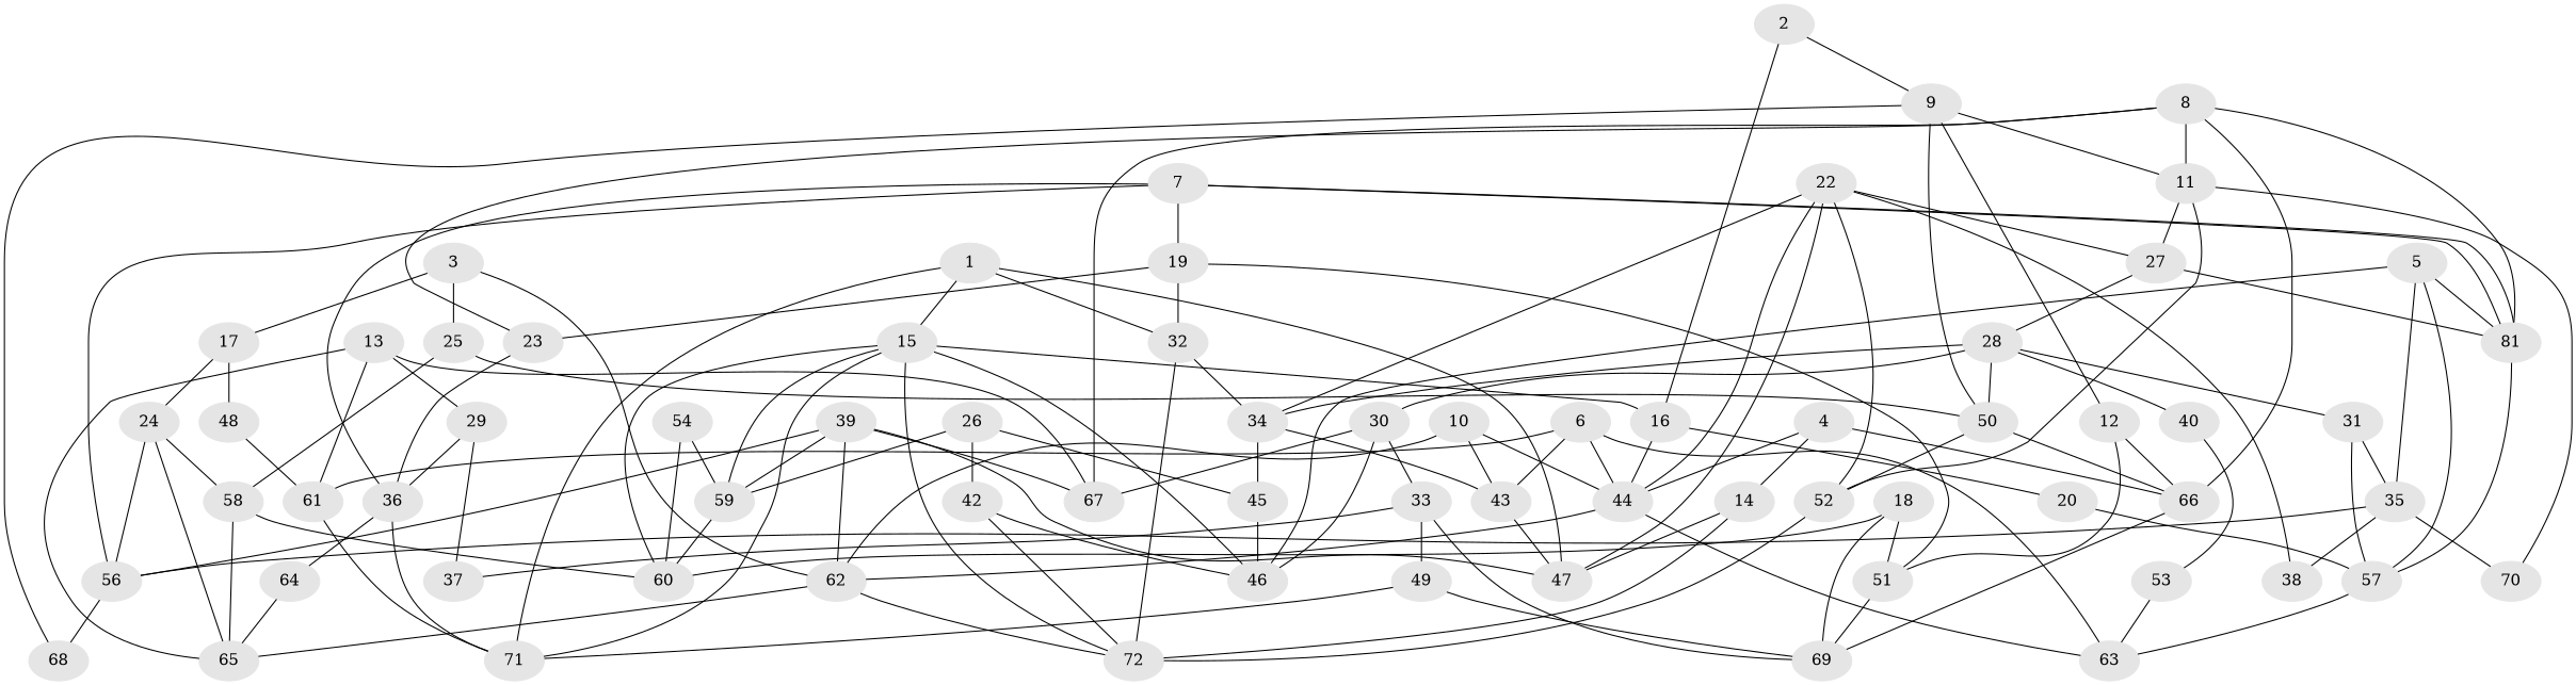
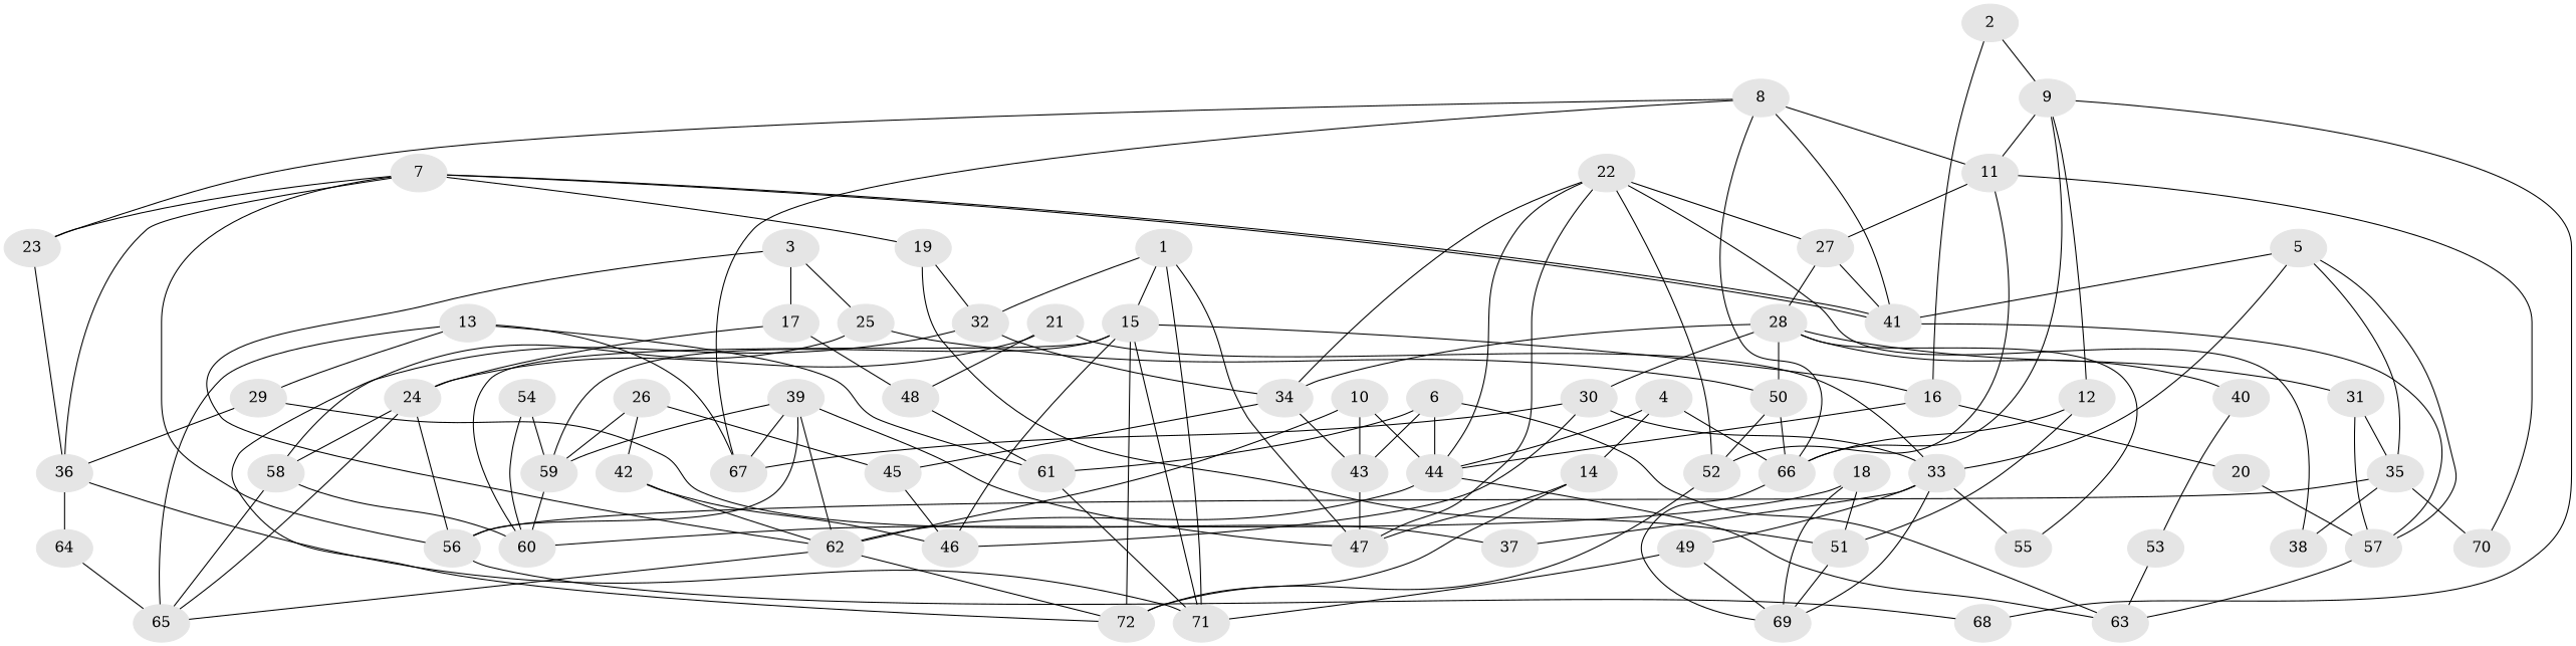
  graph {
    node [color=gray90 style=filled]
    1
    15
    32
    47
    71
    16
    46
    72
    59
    60
    34
    2
    9
    11
    12
    50
    68
    44
    20
    3
    17
    25
    62
    24
    48
    58
    65
    4
    14
    66
    63
    69
    5
    35
-   41 [label=81]
+   41
    57
    56
    70
    38
    6
    43
    61
    7
    19
    23
    36
    51
    64
    8
    67
    27
    52
    10
    28
    13
    29
    37
    18
+   21
    33
+   55
    49
    22
    45
    26
    42
    30
    31
    40
    53
    39
    54
    1 -- 15
    1 -- 32
    1 -- 47
    1 -- 71
    15 -- 71
    15 -- 16
    15 -- 46
    15 -- 72
    15 -- 59
    15 -- 60
    32 -- 72
    32 -- 34
    16 -- 44
    16 -- 20
    59 -- 60
    34 -- 43
    34 -- 45
    2 -- 16
    2 -- 9
    9 -- 11
    9 -- 12
-   9 -- 50
+   9 -- 66
    9 -- 68
    11 -- 70
    11 -- 27
    11 -- 52
    12 -- 66
    12 -- 51
    50 -- 66
    50 -- 52
    44 -- 62
    44 -- 63
    20 -- 57
    3 -- 17
    3 -- 25
    3 -- 62
    17 -- 24
    17 -- 48
    25 -- 50
    25 -- 58
    62 -- 72
    62 -- 65
    24 -- 58
    24 -- 65
    24 -- 56
    48 -- 61
    58 -- 60
    58 -- 65
    4 -- 44
    4 -- 14
    4 -- 66
    14 -- 47
    14 -- 72
    66 -- 69
-   5 -- 46
+   5 -- 33
    5 -- 35
    5 -- 41
    5 -- 57
    35 -- 56
    35 -- 70
    35 -- 38
    41 -- 57
    57 -- 63
    56 -- 68
    6 -- 44
    6 -- 63
    6 -- 43
    6 -- 61
    43 -- 47
    61 -- 71
    7 -- 41
    7 -- 41
    7 -- 56
    7 -- 19
-   19 -- 23
+   7 -- 23
    7 -- 36
    19 -- 32
    19 -- 51
    23 -- 36
    36 -- 71
    36 -- 64
    51 -- 69
    64 -- 65
    8 -- 11
    8 -- 66
    8 -- 41
    8 -- 23
    8 -- 67
    27 -- 41
    27 -- 28
    52 -- 72
    10 -- 44
    10 -- 62
    10 -- 43
    28 -- 34
    28 -- 50
+   28 -- 55
    28 -- 30
    28 -- 31
    28 -- 40
    13 -- 65
    13 -- 61
    13 -- 67
    13 -- 29
    29 -- 36
    29 -- 37
    18 -- 60
    18 -- 69
    18 -- 51
+   21 -- 24
+   21 -- 48
+   21 -- 33
    33 -- 69
    33 -- 37
+   33 -- 55
    33 -- 49
    49 -- 71
    49 -- 69
    22 -- 47
    22 -- 34
    22 -- 44
    22 -- 38
    22 -- 27
    22 -- 52
    45 -- 46
    26 -- 59
    26 -- 45
    26 -- 42
    42 -- 46
-   42 -- 72
+   42 -- 62
    30 -- 46
    30 -- 67
    30 -- 33
    31 -- 35
    31 -- 57
    40 -- 53
    53 -- 63
    39 -- 47
    39 -- 59
    39 -- 62
    39 -- 56
    39 -- 67
    54 -- 59
    54 -- 60
  }
